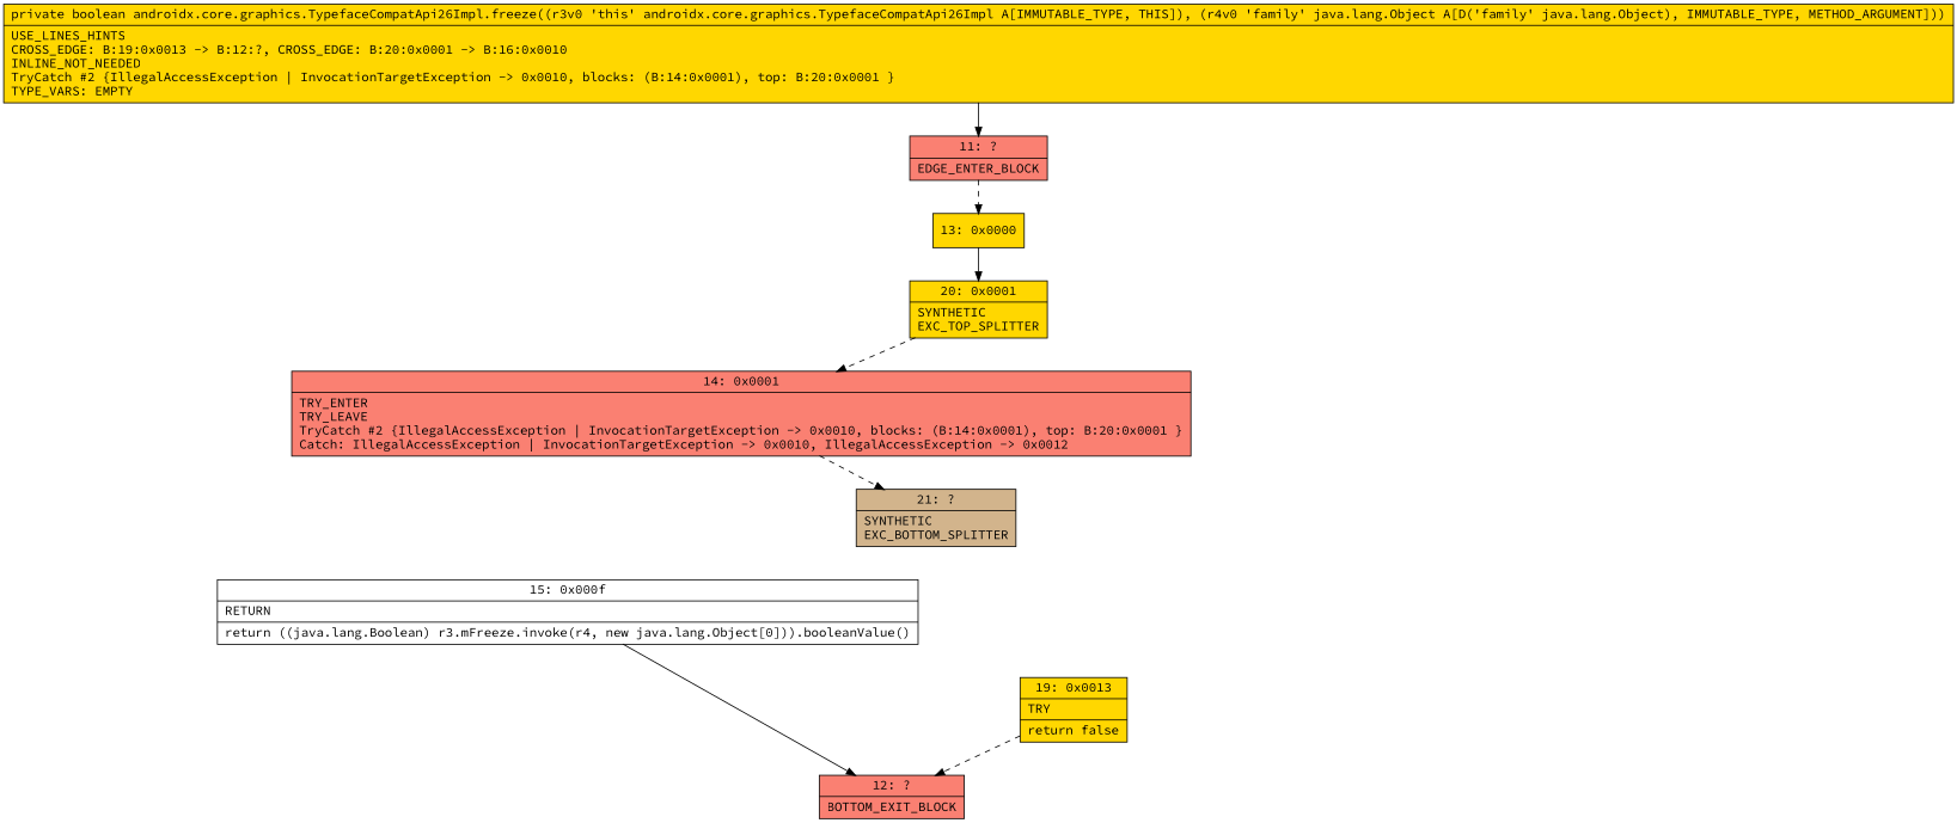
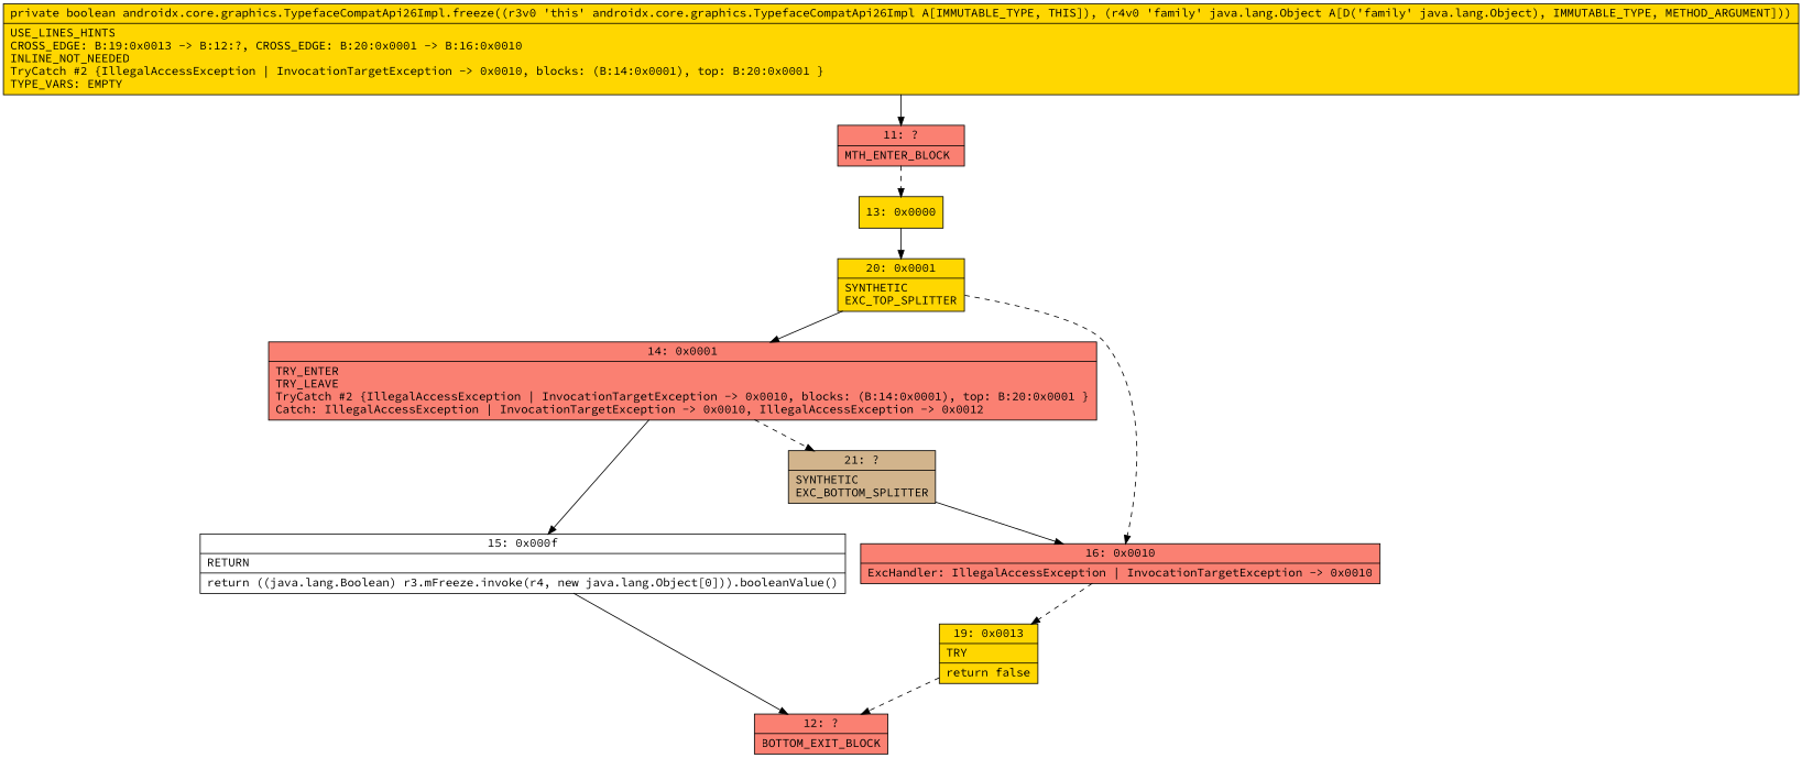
  digraph {
    fontname="Source Code Pro"
    node [fillcolor=salmon fontname="Source Code Pro" shape=record style=filled]
    edge [fontname="Source Code Pro" style=dashed]
-   n1 [label="{11\:\ ?|EDGE_ENTER_BLOCK\l}"]
+   n1 [label="{11\:\ ?|MTH_ENTER_BLOCK\l}"]
    n2 [fillcolor=gold label="{13\:\ 0x0000}"]
    n3 [fillcolor=gold label="{20\:\ 0x0001|SYNTHETIC\lEXC_TOP_SPLITTER\l}"]
    n4 [label="{14\:\ 0x0001|TRY_ENTER\lTRY_LEAVE\lTryCatch #2 \{IllegalAccessException \| InvocationTargetException \-\> 0x0010, blocks: (B:14:0x0001), top: B:20:0x0001 \}\lCatch: IllegalAccessException \| InvocationTargetException \-\> 0x0010, IllegalAccessException \-\> 0x0012\l}"]
+   n5 [label="{16\:\ 0x0010|ExcHandler: IllegalAccessException \| InvocationTargetException \-\> 0x0010\l}"]
    n6 [fillcolor=white label="{15\:\ 0x000f|RETURN\l|return ((java.lang.Boolean) r3.mFreeze.invoke(r4, new java.lang.Object[0])).booleanValue()\l}"]
    n7 [fillcolor=tan label="{21\:\ ?|SYNTHETIC\lEXC_BOTTOM_SPLITTER\l}"]
    n8 [fillcolor=gold label="{19\:\ 0x0013|TRY\l|return false\l}"]
    n9 [label="{12\:\ ?|BOTTOM_EXIT_BLOCK\l}"]
    n10 [fillcolor=gold label="{private boolean androidx.core.graphics.TypefaceCompatApi26Impl.freeze((r3v0 'this' androidx.core.graphics.TypefaceCompatApi26Impl A[IMMUTABLE_TYPE, THIS]), (r4v0 'family' java.lang.Object A[D('family' java.lang.Object), IMMUTABLE_TYPE, METHOD_ARGUMENT]))  | USE_LINES_HINTS\lCROSS_EDGE: B:19:0x0013 \-\> B:12:?, CROSS_EDGE: B:20:0x0001 \-\> B:16:0x0010\lINLINE_NOT_NEEDED\lTryCatch #2 \{IllegalAccessException \| InvocationTargetException \-\> 0x0010, blocks: (B:14:0x0001), top: B:20:0x0001 \}\lTYPE_VARS: EMPTY\l}"]
    n1 -> n2
    n2 -> n3 [style=solid]
-   n3 -> n4
+   n3 -> n4 [style=solid]
+   n3 -> n5
+   n4 -> n6 [style=solid]
    n4 -> n7
+   n5 -> n8
    n6 -> n9 [style=solid]
+   n7 -> n5 [style=solid]
    n8 -> n9
    n10 -> n1 [style=solid]
  }
